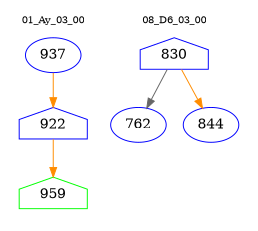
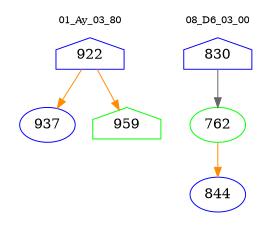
  digraph {
    node [color=blue shape=ellipse]
    edge [color=darkorange]
    n1 [label=937]
    n2 [label=922 shape=house]
    n3 [color=green label=959 shape=house]
    n4 [label=830 shape=house]
-   n5 [label=762]
+   n5 [color=green label=762]
    n6 [label=844]
    subgraph cluster_1 {
      color=white
      fontsize=10
-     label="01_Ay_03_00"
+     label="01_Ay_03_80"
      n1
      n2
      n3
    }
    subgraph cluster_2 {
      color=white
      fontsize=10
      label="08_D6_03_00"
      n4
      n5
      n6
    }
-   n1 -> n2
+   n2 -> n1
    n2 -> n3
    n4 -> n5 [color=gray40]
-   n4 -> n6
+   n5 -> n6
  }
